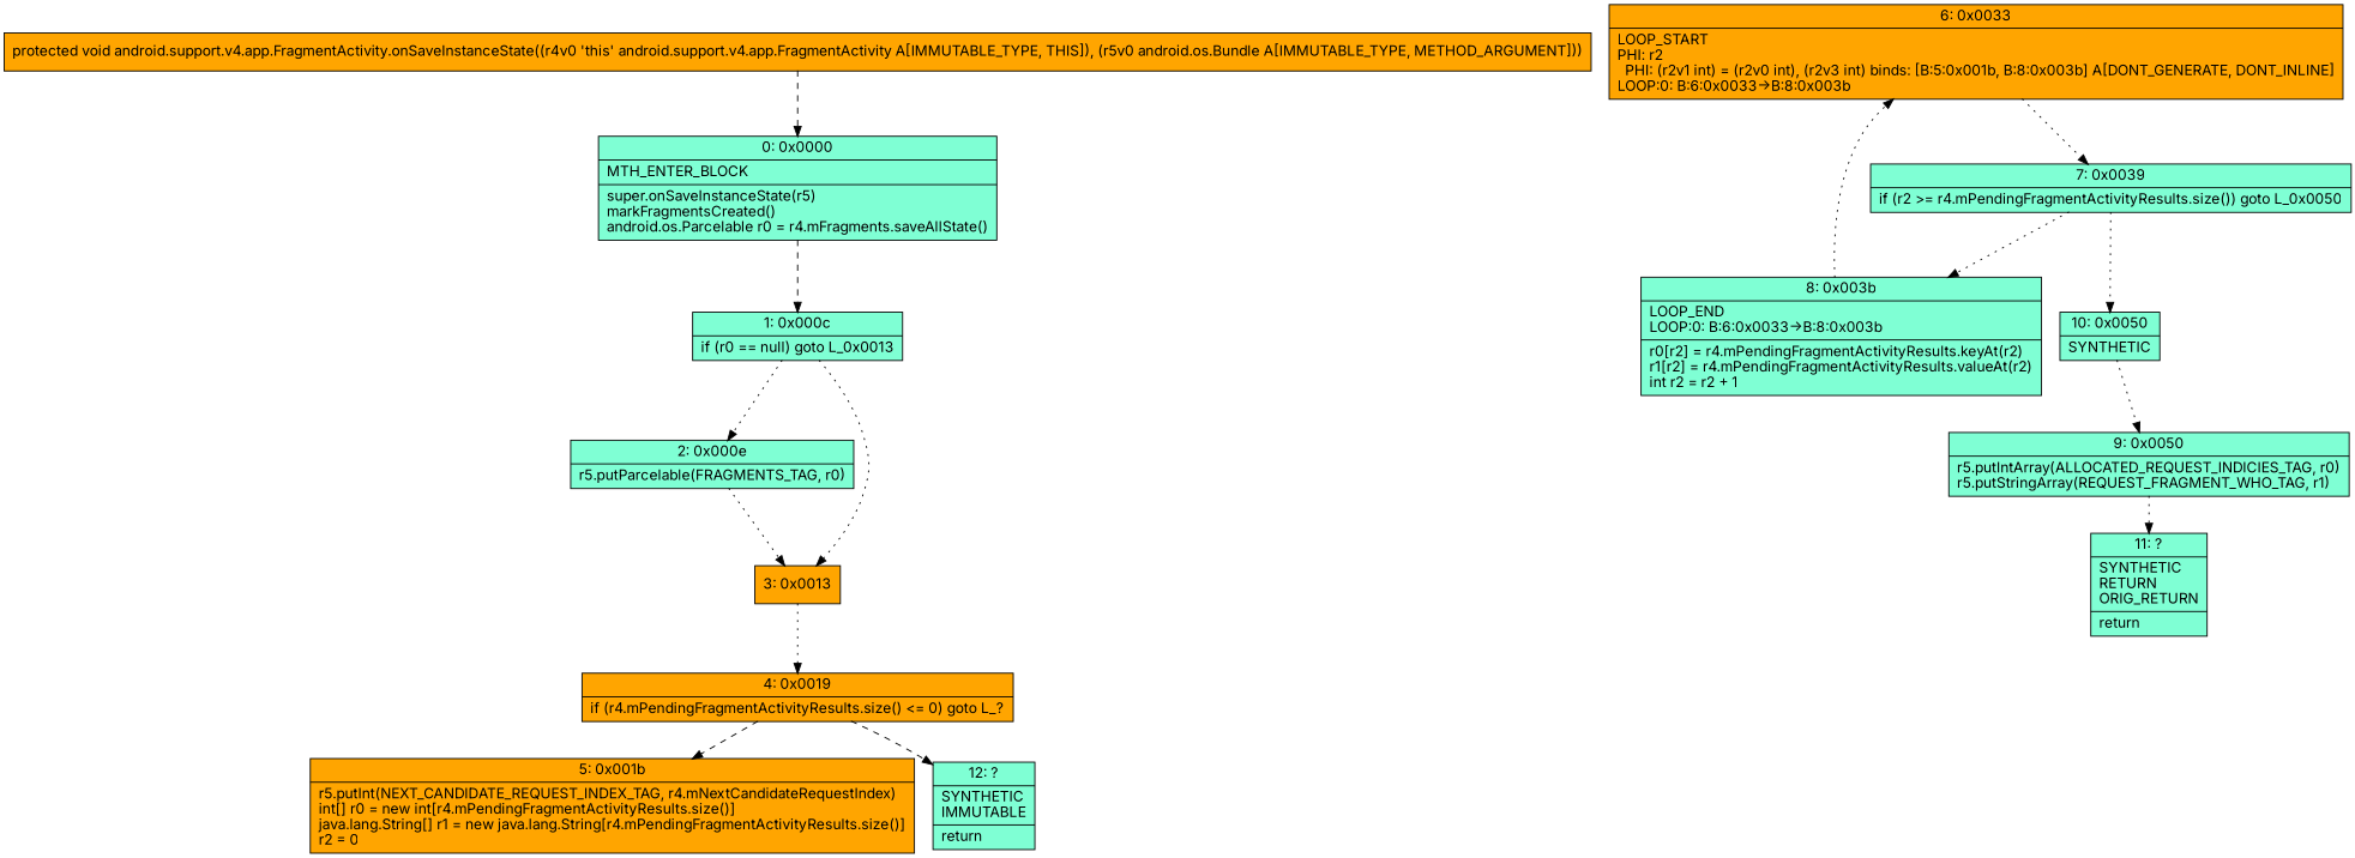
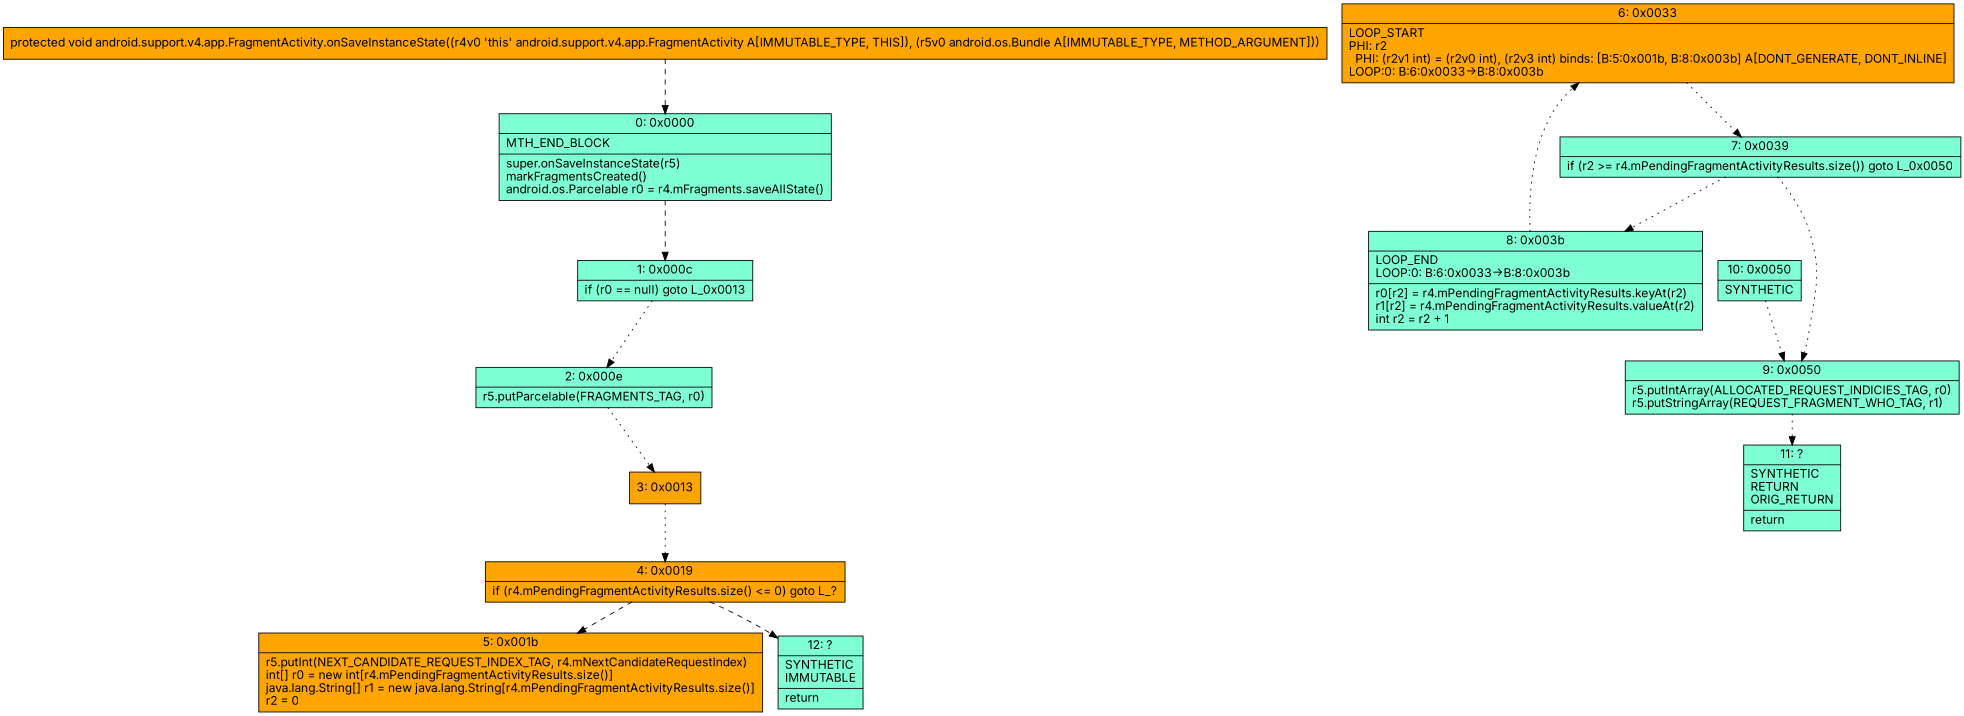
  digraph {
    fontname=Inter
    node [fillcolor=aquamarine fontname=Inter shape=record style=filled]
    edge [fontname=Inter style=dotted]
-   n1 [label="{0\:\ 0x0000|MTH_ENTER_BLOCK\l|super.onSaveInstanceState(r5)\lmarkFragmentsCreated()\landroid.os.Parcelable r0 = r4.mFragments.saveAllState()\l}"]
+   n1 [label="{0\:\ 0x0000|MTH_END_BLOCK\l|super.onSaveInstanceState(r5)\lmarkFragmentsCreated()\landroid.os.Parcelable r0 = r4.mFragments.saveAllState()\l}"]
    n2 [label="{1\:\ 0x000c|if (r0 == null) goto L_0x0013\l}"]
    n3 [label="{2\:\ 0x000e|r5.putParcelable(FRAGMENTS_TAG, r0)\l}"]
    n4 [fillcolor=orange label="{3\:\ 0x0013}"]
    n5 [fillcolor=orange label="{4\:\ 0x0019|if (r4.mPendingFragmentActivityResults.size() \<= 0) goto L_?\l}"]
    n6 [fillcolor=orange label="{5\:\ 0x001b|r5.putInt(NEXT_CANDIDATE_REQUEST_INDEX_TAG, r4.mNextCandidateRequestIndex)\lint[] r0 = new int[r4.mPendingFragmentActivityResults.size()]\ljava.lang.String[] r1 = new java.lang.String[r4.mPendingFragmentActivityResults.size()]\lr2 = 0\l}"]
    n7 [label="{12\:\ ?|SYNTHETIC\lIMMUTABLE\l|return\l}"]
    n8 [fillcolor=orange label="{6\:\ 0x0033|LOOP_START\lPHI: r2 \l  PHI: (r2v1 int) = (r2v0 int), (r2v3 int) binds: [B:5:0x001b, B:8:0x003b] A[DONT_GENERATE, DONT_INLINE]\lLOOP:0: B:6:0x0033\-\>B:8:0x003b\l}"]
    n9 [label="{7\:\ 0x0039|if (r2 \>= r4.mPendingFragmentActivityResults.size()) goto L_0x0050\l}"]
    n10 [label="{8\:\ 0x003b|LOOP_END\lLOOP:0: B:6:0x0033\-\>B:8:0x003b\l|r0[r2] = r4.mPendingFragmentActivityResults.keyAt(r2)\lr1[r2] = r4.mPendingFragmentActivityResults.valueAt(r2)\lint r2 = r2 + 1\l}"]
    n11 [label="{10\:\ 0x0050|SYNTHETIC\l}"]
    n12 [label="{9\:\ 0x0050|r5.putIntArray(ALLOCATED_REQUEST_INDICIES_TAG, r0)\lr5.putStringArray(REQUEST_FRAGMENT_WHO_TAG, r1)\l}"]
    n13 [label="{11\:\ ?|SYNTHETIC\lRETURN\lORIG_RETURN\l|return\l}"]
    n14 [fillcolor=orange label="{protected void android.support.v4.app.FragmentActivity.onSaveInstanceState((r4v0 'this' android.support.v4.app.FragmentActivity A[IMMUTABLE_TYPE, THIS]), (r5v0 android.os.Bundle A[IMMUTABLE_TYPE, METHOD_ARGUMENT])) }"]
    n1 -> n2 [style=dashed]
    n2 -> n3
-   n2 -> n4
    n3 -> n4
    n4 -> n5
    n5 -> n6 [style=dashed]
    n5 -> n7 [style=dashed]
    n8 -> n9
    n9 -> n10
-   n9 -> n11
+   n9 -> n12
    n10 -> n8
    n11 -> n12
    n12 -> n13
    n14 -> n1 [style=dashed]
  }
